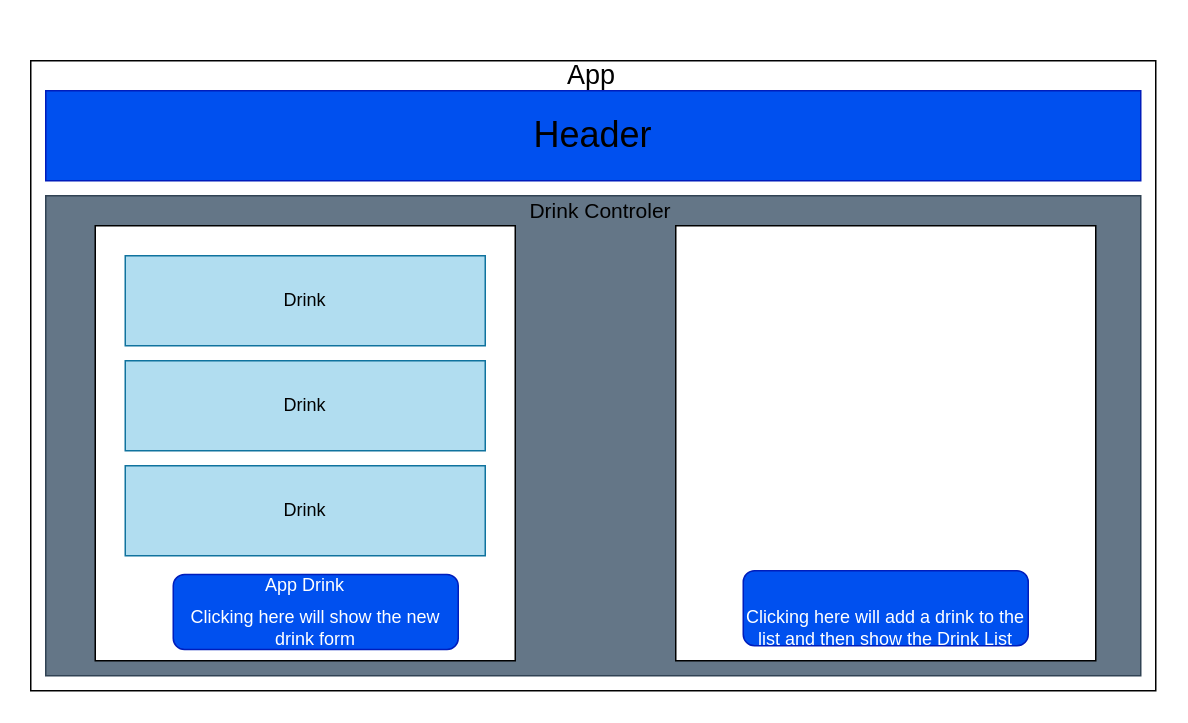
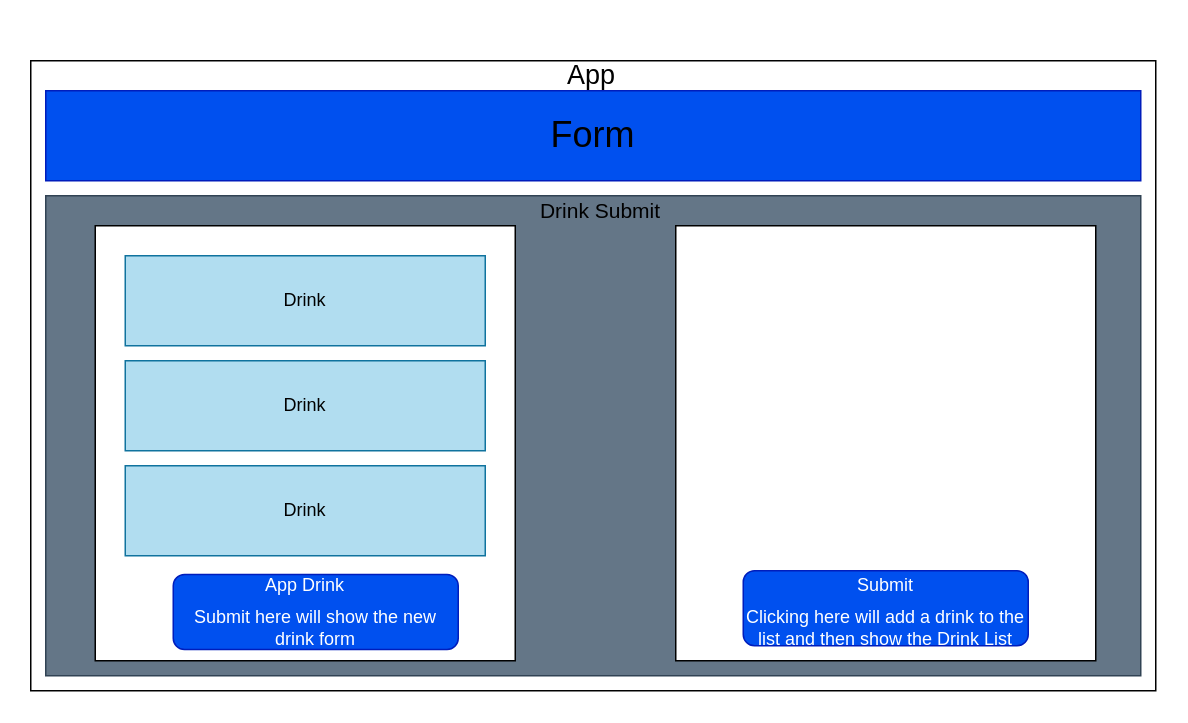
  <mxCell id="0" />
  <mxCell id="1" parent="0" />
  <mxCell id="2" value="" style="rounded=0;whiteSpace=wrap;html=1;" parent="1" vertex="1"><mxGeometry x="20" y="40" width="750" height="420" as="geometry" /></mxCell>
  <mxCell id="3" value="&lt;font style=&quot;font-size: 18px&quot;&gt;App&lt;/font&gt;" style="text;html=1;strokeColor=none;fillColor=none;align=center;verticalAlign=middle;whiteSpace=wrap;rounded=0;" vertex="1" parent="1"><mxGeometry x="346" y="20" width="96" height="60" as="geometry" /></mxCell>
  <mxCell id="4" value="" style="rounded=0;whiteSpace=wrap;html=1;fillColor=#0050ef;strokeColor=#001DBC;fontColor=#ffffff;" vertex="1" parent="1"><mxGeometry x="30" y="60" width="730" height="60" as="geometry" /></mxCell>
- <mxCell id="5" value="&lt;font style=&quot;font-size: 24px&quot;&gt;Header&lt;/font&gt;" style="text;html=1;strokeColor=none;fillColor=none;align=center;verticalAlign=middle;whiteSpace=wrap;rounded=0;" vertex="1" parent="1"><mxGeometry x="330" y="60" width="130" height="60" as="geometry" /></mxCell>
+ <mxCell id="5" value="&lt;font style=&quot;font-size: 24px&quot;&gt;Form&lt;/font&gt;" style="text;html=1;strokeColor=none;fillColor=none;align=center;verticalAlign=middle;whiteSpace=wrap;rounded=0;" vertex="1" parent="1"><mxGeometry x="330" y="60" width="130" height="60" as="geometry" /></mxCell>
  <mxCell id="6" value="" style="rounded=0;whiteSpace=wrap;html=1;fillColor=#647687;strokeColor=#314354;fontColor=#ffffff;" vertex="1" parent="1"><mxGeometry x="30" y="130" width="730" height="320" as="geometry" /></mxCell>
- <mxCell id="7" value="&lt;font style=&quot;font-size: 14px&quot;&gt;Drink Controler&lt;/font&gt;" style="text;html=1;strokeColor=none;fillColor=none;align=center;verticalAlign=middle;whiteSpace=wrap;rounded=0;" vertex="1" parent="1"><mxGeometry x="343" y="130" width="114" height="20" as="geometry" /></mxCell>
+ <mxCell id="7" value="&lt;font style=&quot;font-size: 14px&quot;&gt;Drink Submit&lt;/font&gt;" style="text;html=1;strokeColor=none;fillColor=none;align=center;verticalAlign=middle;whiteSpace=wrap;rounded=0;" vertex="1" parent="1"><mxGeometry x="343" y="130" width="114" height="20" as="geometry" /></mxCell>
  <mxCell id="8" value="" style="rounded=0;whiteSpace=wrap;html=1;" vertex="1" parent="1"><mxGeometry x="63" y="150" width="280" height="290" as="geometry" /></mxCell>
  <mxCell id="9" value="" style="rounded=0;whiteSpace=wrap;html=1;fillColor=#b1ddf0;strokeColor=#10739e;" vertex="1" parent="1"><mxGeometry x="83" y="170" width="240" height="60" as="geometry" /></mxCell>
  <mxCell id="10" value="" style="rounded=0;whiteSpace=wrap;html=1;fillColor=#b1ddf0;strokeColor=#10739e;" vertex="1" parent="1"><mxGeometry x="83" y="240" width="240" height="60" as="geometry" /></mxCell>
  <mxCell id="11" value="" style="rounded=0;whiteSpace=wrap;html=1;fillColor=#b1ddf0;strokeColor=#10739e;" vertex="1" parent="1"><mxGeometry x="83" y="310" width="240" height="60" as="geometry" /></mxCell>
  <mxCell id="12" value="" style="rounded=1;whiteSpace=wrap;html=1;fillColor=#0050ef;strokeColor=#001DBC;fontColor=#ffffff;" vertex="1" parent="1"><mxGeometry x="115" y="382.5" width="190" height="50" as="geometry" /></mxCell>
  <mxCell id="13" value="Drink" style="text;html=1;strokeColor=none;fillColor=none;align=center;verticalAlign=middle;whiteSpace=wrap;rounded=0;labelBorderColor=none;fontColor=#000000;" vertex="1" parent="1"><mxGeometry x="183" y="190" width="40" height="20" as="geometry" /></mxCell>
  <mxCell id="14" value="Drink" style="text;html=1;strokeColor=none;fillColor=none;align=center;verticalAlign=middle;whiteSpace=wrap;rounded=0;labelBorderColor=none;fontColor=#000000;" vertex="1" parent="1"><mxGeometry x="183" y="260" width="40" height="20" as="geometry" /></mxCell>
  <mxCell id="15" value="Drink" style="text;html=1;strokeColor=none;fillColor=none;align=center;verticalAlign=middle;whiteSpace=wrap;rounded=0;labelBorderColor=none;fontColor=#000000;" vertex="1" parent="1"><mxGeometry x="183" y="330" width="40" height="20" as="geometry" /></mxCell>
  <mxCell id="16" value="App Drink" style="text;html=1;strokeColor=none;fillColor=none;align=center;verticalAlign=middle;whiteSpace=wrap;rounded=0;fontColor=#FFFFFF;" vertex="1" parent="1"><mxGeometry x="148" y="380" width="110" height="20" as="geometry" /></mxCell>
- <mxCell id="17" value="&lt;font style=&quot;font-size: 12px&quot;&gt;Clicking here will show the new drink form&lt;/font&gt;" style="text;html=1;strokeColor=none;fillColor=none;align=center;verticalAlign=middle;whiteSpace=wrap;rounded=0;fontColor=#FFFFFF;" vertex="1" parent="1"><mxGeometry x="115" y="410" width="190" height="15" as="geometry" /></mxCell>
+ <mxCell id="17" value="&lt;font style=&quot;font-size: 12px&quot;&gt;Submit here will show the new drink form&lt;/font&gt;" style="text;html=1;strokeColor=none;fillColor=none;align=center;verticalAlign=middle;whiteSpace=wrap;rounded=0;fontColor=#FFFFFF;" vertex="1" parent="1"><mxGeometry x="115" y="410" width="190" height="15" as="geometry" /></mxCell>
  <mxCell id="18" style="edgeStyle=orthogonalEdgeStyle;rounded=0;orthogonalLoop=1;jettySize=auto;html=1;exitX=0.5;exitY=1;exitDx=0;exitDy=0;fontColor=#FFFFFF;" edge="1" parent="1" source="17" target="17"><mxGeometry relative="1" as="geometry" /></mxCell>
  <mxCell id="19" value="" style="rounded=0;whiteSpace=wrap;html=1;" vertex="1" parent="1"><mxGeometry x="450" y="150" width="280" height="290" as="geometry" /></mxCell>
  <mxCell id="20" value="&lt;font style=&quot;font-size: 18px&quot;&gt;Header Drink Form&lt;/font&gt;" style="text;html=1;strokeColor=none;fillColor=none;align=center;verticalAlign=middle;whiteSpace=wrap;rounded=0;fontColor=#FFFFFF;" vertex="1" parent="1"><mxGeometry x="470" y="150" width="220" height="30" as="geometry" /></mxCell>
  <mxCell id="21" value="" style="rounded=1;whiteSpace=wrap;html=1;fillColor=#0050ef;strokeColor=#001DBC;fontColor=#ffffff;" vertex="1" parent="1"><mxGeometry x="495" y="380" width="190" height="50" as="geometry" /></mxCell>
+ <mxCell id="22" value="Submit" style="text;html=1;strokeColor=none;fillColor=none;align=center;verticalAlign=middle;whiteSpace=wrap;rounded=0;fontColor=#FFFFFF;" vertex="1" parent="1"><mxGeometry x="535" y="380" width="110" height="20" as="geometry" /></mxCell>
  <mxCell id="23" value="&lt;font style=&quot;font-size: 12px&quot;&gt;Clicking here will add a drink to the list and then show the Drink List&lt;/font&gt;" style="text;html=1;strokeColor=none;fillColor=none;align=center;verticalAlign=middle;whiteSpace=wrap;rounded=0;fontColor=#FFFFFF;" vertex="1" parent="1"><mxGeometry x="495" y="410" width="190" height="15" as="geometry" /></mxCell>
